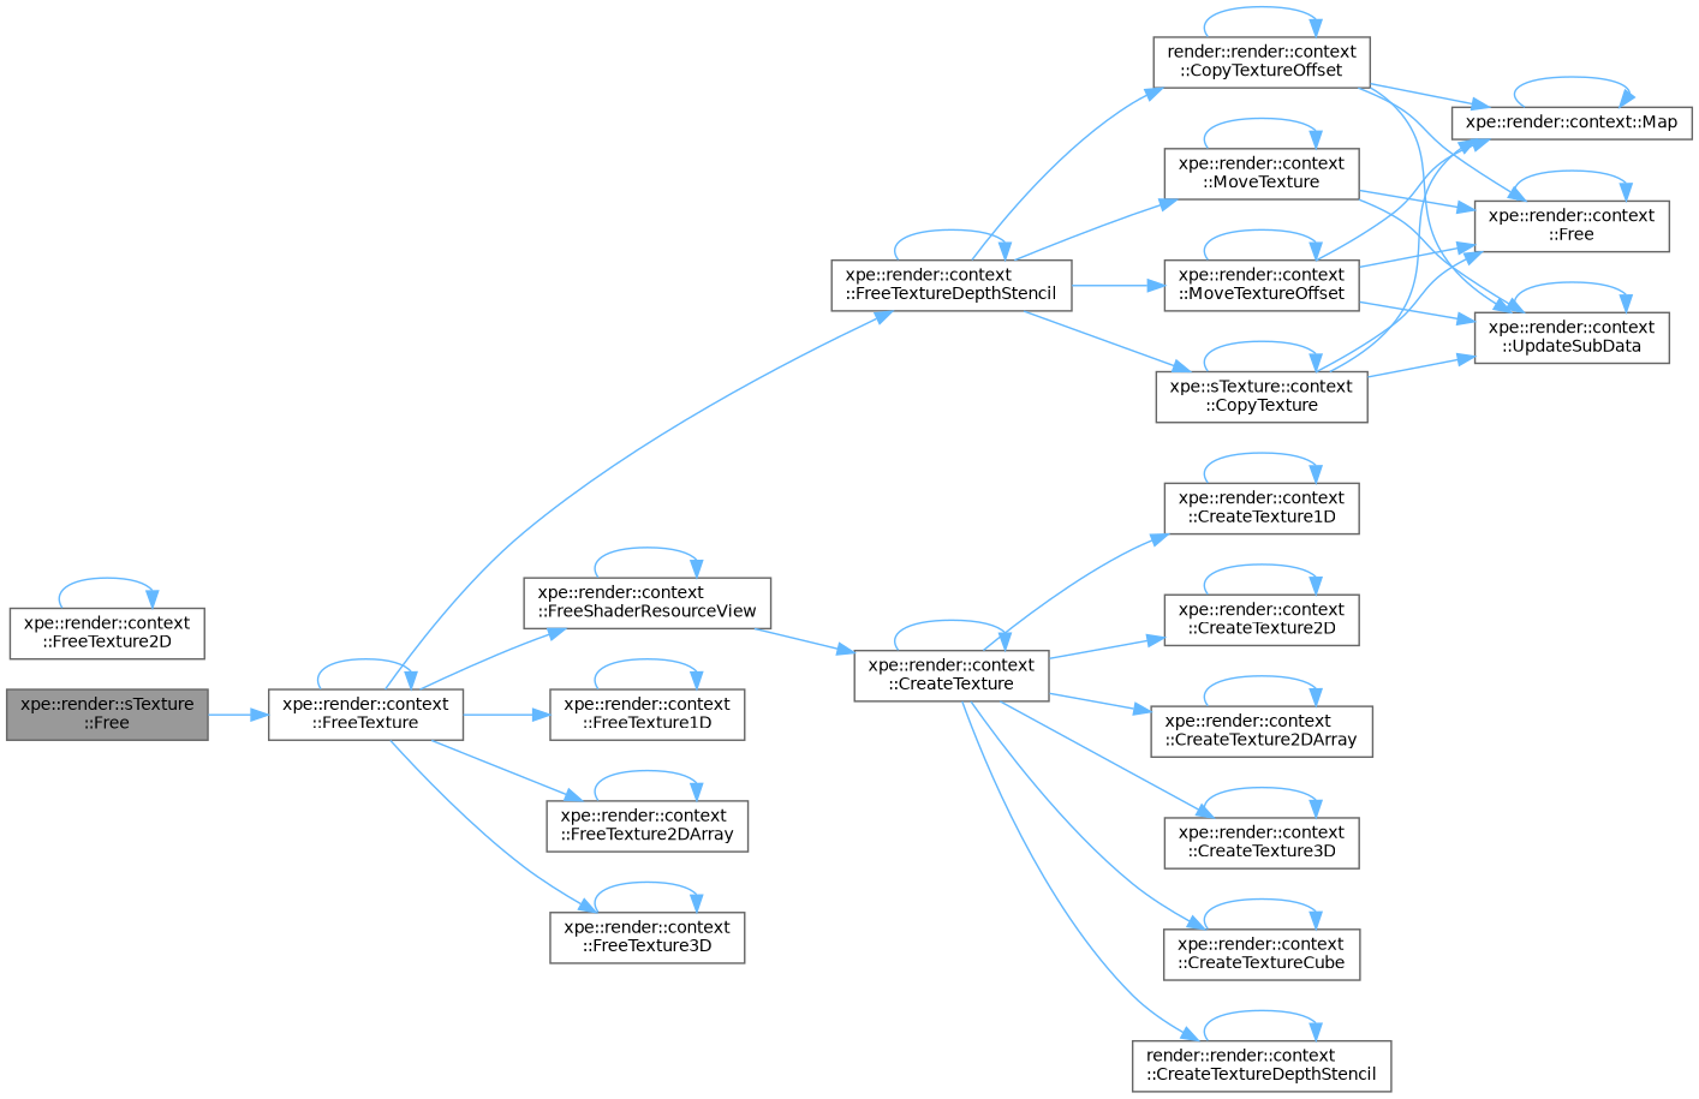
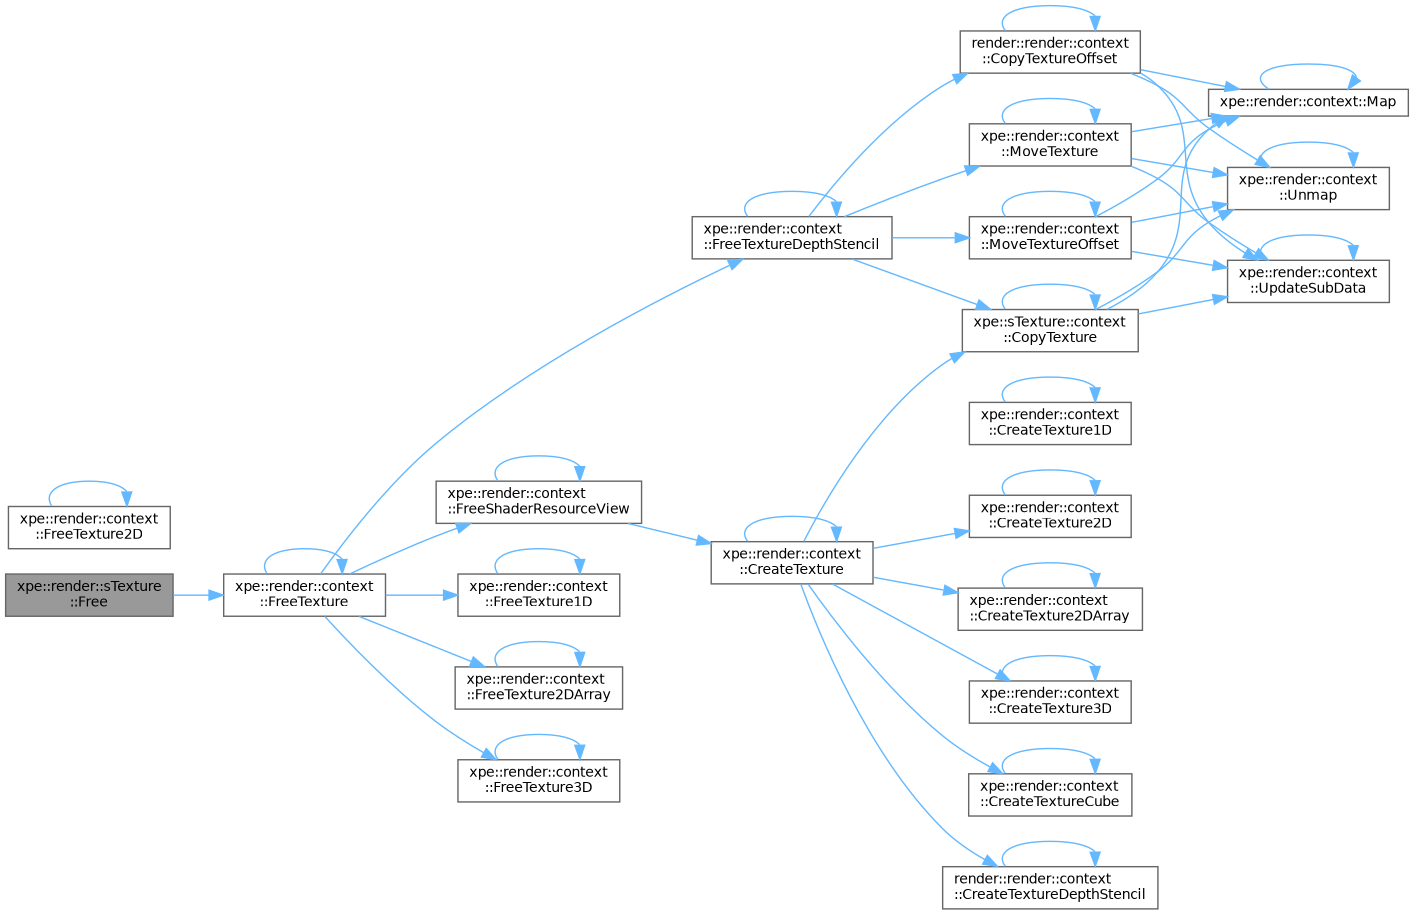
  digraph {
    rankdir=LR
    node [color=grey40 fillcolor=white fontname=Helvetica fontsize=10 shape=box style=filled]
    edge [color=steelblue1 fontname=Helvetica fontsize=10 labelfontname=Helvetica labelfontsize=10 style=solid]
    n1 [color=gray40 fillcolor=grey60 fontcolor=black height=0.2 label="xpe::render::sTexture\l::Free" width=0.4]
    n2 [height=0.2 label="xpe::render::context\l::FreeTexture" width=0.4]
    n3 [height=0.2 label="xpe::render::context\l::FreeShaderResourceView" width=0.4]
    n4 [height=0.2 label="xpe::render::context\l::FreeTexture1D" width=0.4]
    n5 [height=0.2 label="xpe::render::context\l::FreeTexture2DArray" width=0.4]
    n6 [height=0.2 label="xpe::render::context\l::FreeTexture3D" width=0.4]
    n7 [height=0.2 label="xpe::render::context\l::FreeTextureDepthStencil" width=0.4]
    n8 [height=0.2 label="xpe::render::context\l::CreateTexture" width=0.4]
    n9 [height=0.2 label="xpe::render::context\l::FreeTexture2D" width=0.4]
    n10 [height=0.2 label="xpe::sTexture::context\l::CopyTexture" width=0.4]
    n11 [height=0.2 label="render::render::context\l::CopyTextureOffset" width=0.4]
    n12 [height=0.2 label="xpe::render::context\l::MoveTexture" width=0.4]
    n13 [height=0.2 label="xpe::render::context\l::MoveTextureOffset" width=0.4]
    n14 [height=0.2 label="xpe::render::context\l::CreateTexture1D" width=0.4]
    n15 [height=0.2 label="xpe::render::context\l::CreateTexture2D" width=0.4]
    n16 [height=0.2 label="xpe::render::context\l::CreateTexture2DArray" width=0.4]
    n17 [height=0.2 label="xpe::render::context\l::CreateTexture3D" width=0.4]
    n18 [height=0.2 label="xpe::render::context\l::CreateTextureCube" width=0.4]
    n19 [height=0.2 label="render::render::context\l::CreateTextureDepthStencil" width=0.4]
    n20 [height=0.2 label="xpe::render::context::Map" width=0.4]
-   n21 [height=0.2 label="xpe::render::context\l::Free" width=0.4]
+   n21 [height=0.2 label="xpe::render::context\l::Unmap" width=0.4]
    n22 [height=0.2 label="xpe::render::context\l::UpdateSubData" width=0.4]
    n1 -> n2
    n2 -> n2
    n2 -> n3
    n2 -> n4
    n2 -> n5
    n2 -> n6
    n2 -> n7
    n3 -> n3
    n3 -> n8
    n4 -> n4
    n5 -> n5
    n6 -> n6
    n7 -> n7
    n7 -> n10
    n7 -> n11
    n7 -> n12
    n7 -> n13
    n8 -> n8
-   n8 -> n14
+   n8 -> n10
    n8 -> n15
    n8 -> n16
    n8 -> n17
    n8 -> n18
    n8 -> n19
    n9 -> n9
    n10 -> n10
    n10 -> n20
    n10 -> n21
    n10 -> n22
    n11 -> n11
    n11 -> n20
    n11 -> n21
    n11 -> n22
    n12 -> n12
+   n12 -> n20
    n12 -> n21
    n12 -> n22
    n13 -> n13
    n13 -> n20
    n13 -> n21
    n13 -> n22
    n14 -> n14
    n15 -> n15
    n16 -> n16
    n17 -> n17
    n18 -> n18
    n19 -> n19
    n20 -> n20
    n21 -> n21
    n22 -> n22
  }
